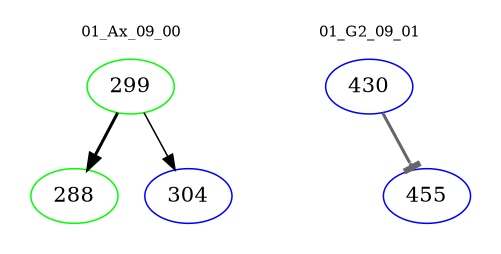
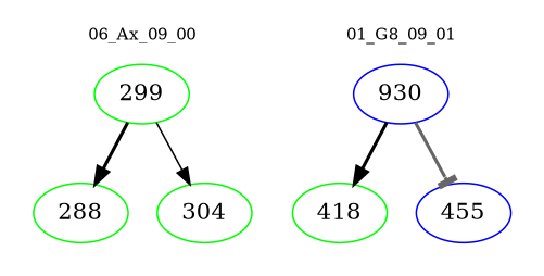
  digraph {
    node [color=green]
    edge [arrowhead=normal color=black style=bold]
    n1 [label=299]
    n2 [label=288]
-   n3 [color=blue label=304]
-   n4 [color=blue label=430]
+   n3 [label=304]
+   n4 [color=blue label=930]
+   n5 [label=418]
    n6 [color=blue label=455]
    subgraph cluster_1 {
      color=white
      fontsize=10
-     label="01_Ax_09_00"
+     label="06_Ax_09_00"
      n1
      n2
      n3
    }
    subgraph cluster_2 {
      color=white
      fontsize=10
-     label="01_G2_09_01"
+     label="01_G8_09_01"
      n4
+     n5
      n6
    }
    n1 -> n2
    n1 -> n3 [style=solid]
+   n4 -> n5
    n4 -> n6 [arrowhead=tee color=gray40]
  }
